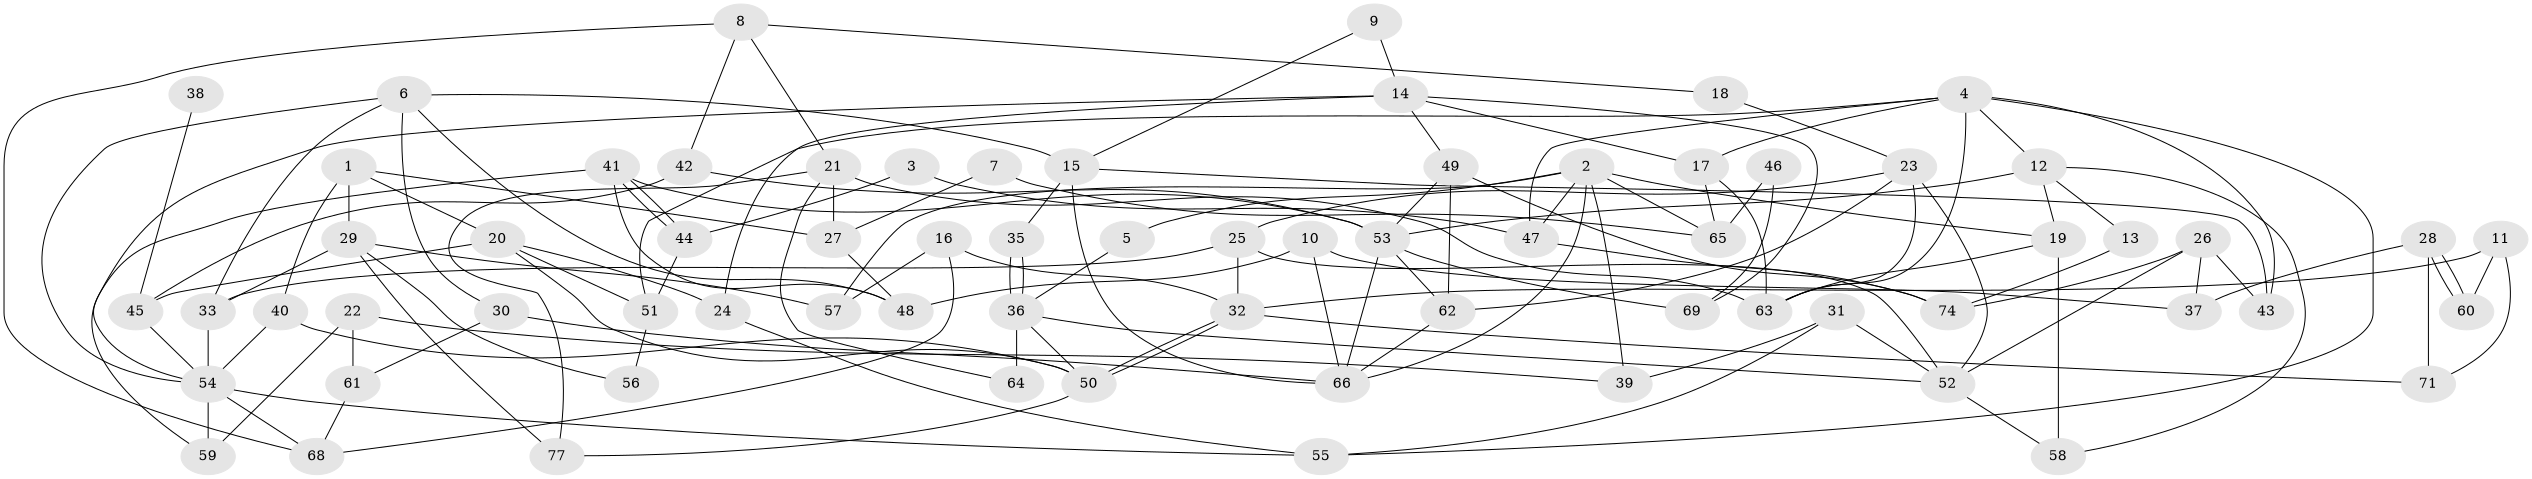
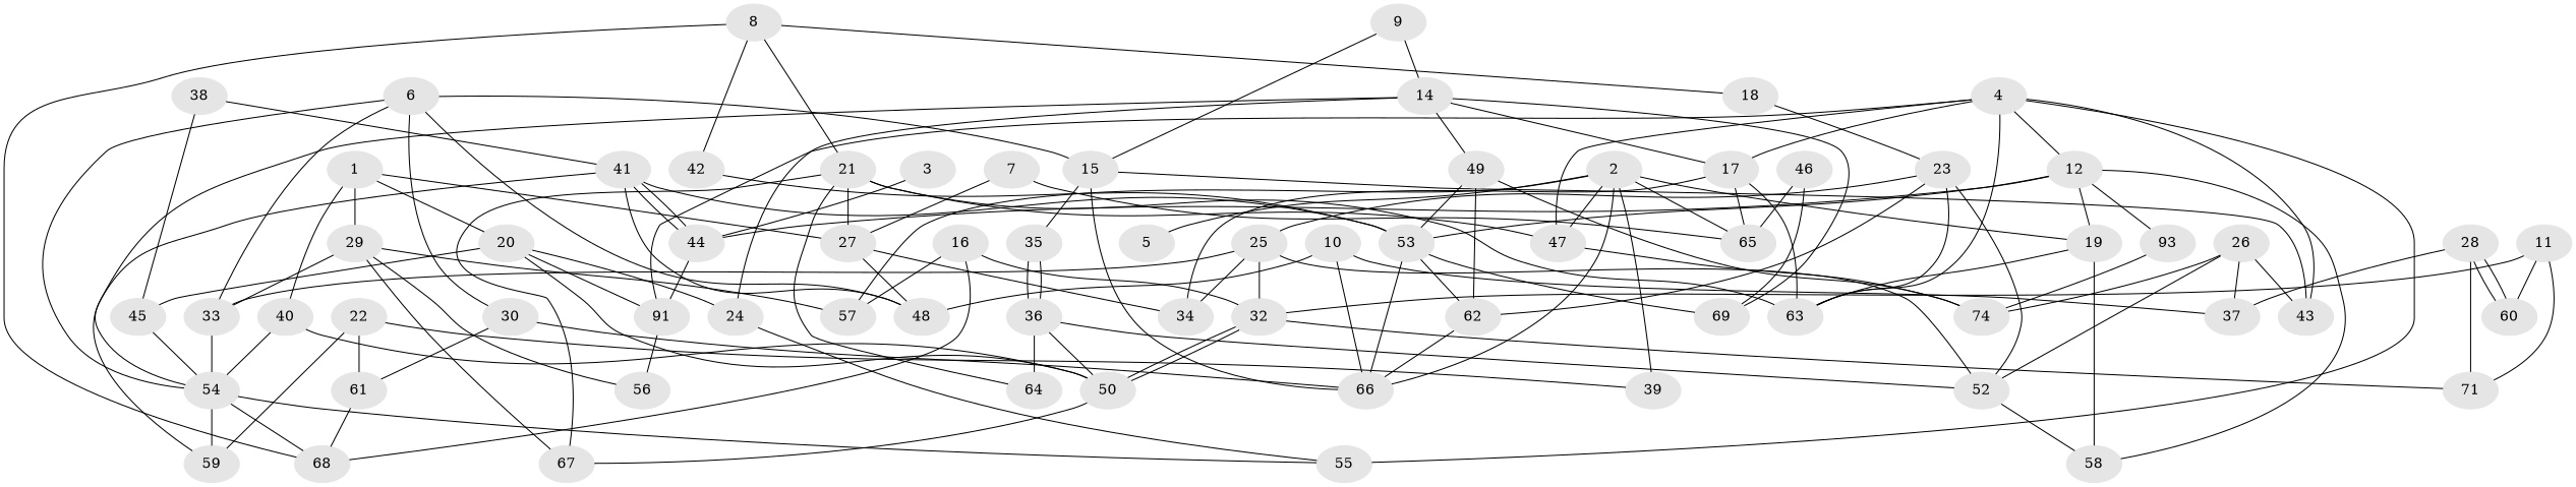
  graph {
    fontname="DejaVu Serif"
    node [color=gray90 fontname="DejaVu Serif" style=filled]
    edge [fontname="DejaVu Serif"]
    1
    20
    27
    29
    40
-   51
+   51 [label=91]
    24
    45
    50
    48
+   34
    57
    33
-   67 [label=77]
+   67
    56
    54
    2
    5
    19
    39
    47
    65
    66
    36
    63
    58
    n27 [label=74]
    3
    44
    4
    12
    17
    43
    55
-   13
+   13 [label=93]
    53
    64
    52
    6
    15
    30
    35
    61
    68
    59
    7
    8
    18
    21
    42
    23
    9
    14
    49
    69
    10
    37
    11
    32
    60
    71
    62
    16
    25
    22
    26
    28
-   31
    38
    41
    46
    1 -- 20
    1 -- 27
    1 -- 29
    1 -- 40
    20 -- 51
    20 -- 24
    20 -- 45
    20 -- 50
    27 -- 48
+   27 -- 34
    29 -- 57
    29 -- 33
    29 -- 67
    29 -- 56
    40 -- 50
    40 -- 54
    51 -- 56
    24 -- 55
    45 -- 54
    50 -- 67
    33 -- 54
    54 -- 55
    54 -- 68
    54 -- 59
    2 -- 57
    2 -- 5
    2 -- 19
    2 -- 39
    2 -- 47
    2 -- 65
    2 -- 66
-   5 -- 36
    19 -- 63
    19 -- 58
    47 -- n27
    36 -- 50
    36 -- 64
    36 -- 52
-   3 -- 47
+   21 -- 47
    3 -- 44
    44 -- 51
    4 -- 51
    4 -- 47
    4 -- 63
    4 -- 12
    4 -- 17
    4 -- 43
    4 -- 55
    12 -- 19
    12 -- 58
+   12 -- 44
    12 -- 13
    12 -- 53
+   17 -- 34
    17 -- 65
    17 -- 63
    13 -- n27
    53 -- 66
    53 -- 69
    53 -- 62
    52 -- 58
    6 -- 48
    6 -- 33
    6 -- 54
    6 -- 15
    6 -- 30
    15 -- 66
    15 -- 43
    15 -- 35
    30 -- 66
    30 -- 61
    35 -- 36
    35 -- 36
    61 -- 68
    7 -- 27
    7 -- 65
    8 -- 68
    8 -- 18
    8 -- 21
    8 -- 42
    18 -- 23
    21 -- 27
    21 -- 67
    21 -- 63
    21 -- 64
-   42 -- 45
    42 -- 53
    23 -- 63
    23 -- 52
    23 -- 62
    23 -- 25
    9 -- 15
    9 -- 14
    14 -- 24
    14 -- 54
    14 -- 17
    14 -- 49
    14 -- 69
    49 -- n27
    49 -- 53
    49 -- 62
    10 -- 48
    10 -- 66
    10 -- 37
    11 -- 32
    11 -- 60
    11 -- 71
    32 -- 50
    32 -- 50
    32 -- 71
    62 -- 66
    16 -- 57
    16 -- 68
    16 -- 32
+   25 -- 34
    25 -- 33
    25 -- 52
    25 -- 32
    22 -- 39
    22 -- 61
    22 -- 59
    26 -- n27
    26 -- 43
    26 -- 52
    26 -- 37
    28 -- 37
    28 -- 60
    28 -- 60
    28 -- 71
-   31 -- 39
-   31 -- 55
-   31 -- 52
    38 -- 45
+   38 -- 41
    41 -- 48
    41 -- 44
    41 -- 44
    41 -- 53
    41 -- 59
    46 -- 65
    46 -- 69
  }
